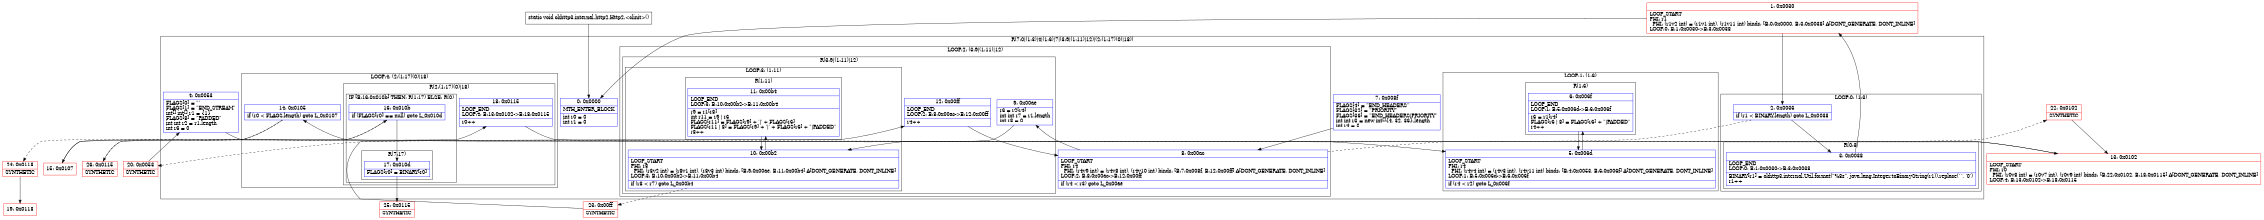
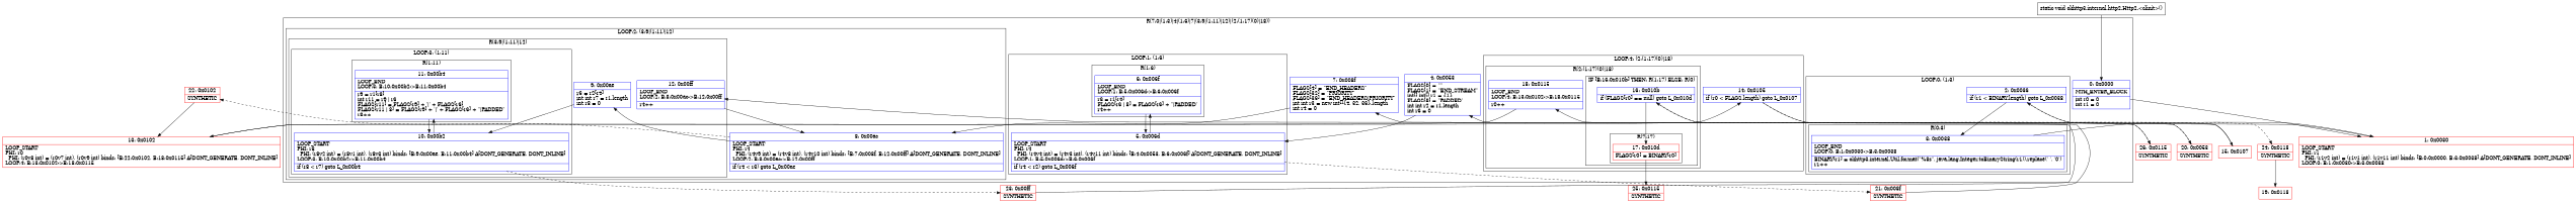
  digraph {
    node [color=blue shape=record]
    n1 [label="{3\:\ 0x0038|LOOP_END\lLOOP:0: B:1:0x0030\-\>B:3:0x0038\l|BINARY[r1] = okhttp3.internal.Util.format(\"%8s\", java.lang.Integer.toBinaryString(r1)).replace(' ', '0')\lr1++\l}"]
    n2 [label="{2\:\ 0x0036|if (r1 \< BINARY.length) goto L_0x0038\l}"]
    n3 [label="{6\:\ 0x006f|LOOP_END\lLOOP:1: B:5:0x006d\-\>B:6:0x006f\l|r6 = r1[r4]\lFLAGS[r6 \| 8] = FLAGS[r6] + \"\|PADDED\"\lr4++\l}"]
    n4 [label="{5\:\ 0x006d|LOOP_START\lPHI: r4 \l  PHI: (r4v4 int) = (r4v3 int), (r4v11 int) binds: [B:4:0x0053, B:6:0x006f] A[DONT_GENERATE, DONT_INLINE]\lLOOP:1: B:5:0x006d\-\>B:6:0x006f\l|if (r4 \< r2) goto L_0x006f\l}"]
    n5 [label="{11\:\ 0x00b4|LOOP_END\lLOOP:3: B:10:0x00b2\-\>B:11:0x00b4\l|r9 = r1[r8]\lint r11 = r9 \| r6\lFLAGS[r11] = FLAGS[r9] + '\|' + FLAGS[r6]\lFLAGS[r11 \| 8] = FLAGS[r9] + '\|' + FLAGS[r6] + \"\|PADDED\"\lr8++\l}"]
    n6 [label="{10\:\ 0x00b2|LOOP_START\lPHI: r8 \l  PHI: (r8v2 int) = (r8v1 int), (r8v3 int) binds: [B:9:0x00ae, B:11:0x00b4] A[DONT_GENERATE, DONT_INLINE]\lLOOP:3: B:10:0x00b2\-\>B:11:0x00b4\l|if (r8 \< r7) goto L_0x00b4\l}"]
    n7 [label="{9\:\ 0x00ae|r6 = r2[r4]\lint int r7 = r1.length\lint r8 = 0\l}"]
    n8 [label="{12\:\ 0x00ff|LOOP_END\lLOOP:2: B:8:0x00ac\-\>B:12:0x00ff\l|r4++\l}"]
    n9 [label="{8\:\ 0x00ac|LOOP_START\lPHI: r4 \l  PHI: (r4v9 int) = (r4v8 int), (r4v10 int) binds: [B:7:0x008f, B:12:0x00ff] A[DONT_GENERATE, DONT_INLINE]\lLOOP:2: B:8:0x00ac\-\>B:12:0x00ff\l|if (r4 \< r3) goto L_0x00ae\l}"]
-   n10 [label="{17\:\ 0x010d|FLAGS[r0] = BINARY[r0]\l}"]
+   n10 [color=red label="{17\:\ 0x010d|FLAGS[r0] = BINARY[r0]\l}"]
    n11 [label="{16\:\ 0x010b|if (FLAGS[r0] == null) goto L_0x010d\l}"]
    n12 [label="{18\:\ 0x0115|LOOP_END\lLOOP:4: B:13:0x0102\-\>B:18:0x0115\l|r0++\l}"]
    n13 [label="{14\:\ 0x0105|if (r0 \< FLAGS.length) goto L_0x0107\l}"]
    n14 [label="{0\:\ 0x0000|MTH_ENTER_BLOCK\l|int r0 = 0\lint r1 = 0\l}"]
    n15 [label="{4\:\ 0x0053|FLAGS[0] = \"\"\lFLAGS[1] = \"END_STREAM\"\lint[] int[] r1 = \{1\}\lFLAGS[8] = \"PADDED\"\lint int r2 = r1.length\lint r6 = 0\l}"]
    n16 [label="{7\:\ 0x008f|FLAGS[4] = \"END_HEADERS\"\lFLAGS[32] = \"PRIORITY\"\lFLAGS[36] = \"END_HEADERS\|PRIORITY\"\lint int r3 = new int[]\{4, 32, 36\}.length\lint r4 = 0\l}"]
    n17 [color=red label="{1\:\ 0x0030|LOOP_START\lPHI: r1 \l  PHI: (r1v2 int) = (r1v1 int), (r1v11 int) binds: [B:0:0x0000, B:3:0x0038] A[DONT_GENERATE, DONT_INLINE]\lLOOP:0: B:1:0x0030\-\>B:3:0x0038\l}"]
    n18 [color=red label="{20\:\ 0x0053|SYNTHETIC\l}"]
+   n19 [color=red label="{21\:\ 0x008f|SYNTHETIC\l}"]
    n20 [color=red label="{23\:\ 0x00ff|SYNTHETIC\l}"]
    n21 [color=red label="{22\:\ 0x0102|SYNTHETIC\l}"]
    n22 [color=red label="{25\:\ 0x0115|SYNTHETIC\l}"]
    n23 [color=red label="{26\:\ 0x0115|SYNTHETIC\l}"]
    n24 [color=red label="{13\:\ 0x0102|LOOP_START\lPHI: r0 \l  PHI: (r0v8 int) = (r0v7 int), (r0v9 int) binds: [B:22:0x0102, B:18:0x0115] A[DONT_GENERATE, DONT_INLINE]\lLOOP:4: B:13:0x0102\-\>B:18:0x0115\l}"]
    n25 [color=red label="{15\:\ 0x0107}"]
    n26 [color=red label="{24\:\ 0x0118|SYNTHETIC\l}"]
    n27 [color=red label="{19\:\ 0x0118}"]
    n28 [label="{static void okhttp3.internal.http2.Http2.\<clinit\>() }" color=""]
    subgraph cluster_1 {
      label="R(7:0|(1:3)|4|(1:6)|7|(3:9|(1:11)|12)|(2:(1:17)(0)|18))"
      n14
      n15
      n16
      subgraph cluster_2 {
        label="LOOP:0: (1:3)"
        n2
        subgraph cluster_3 {
          label="R(0:3)"
          n1
        }
      }
      subgraph cluster_4 {
        label="LOOP:1: (1:6)"
        n4
        subgraph cluster_5 {
          label="R(1:6)"
          n3
        }
      }
      subgraph cluster_6 {
        label="LOOP:2: (3:9|(1:11)|12)"
        n9
        subgraph cluster_7 {
          label="R(3:9|(1:11)|12)"
          n7
          n8
          subgraph cluster_8 {
            label="LOOP:3: (1:11)"
            n6
            subgraph cluster_9 {
              label="R(1:11)"
              n5
            }
          }
        }
      }
      subgraph cluster_10 {
        label="LOOP:4: (2:(1:17)(0)|18)"
        n13
        subgraph cluster_11 {
          label="R(2:(1:17)(0)|18)"
          n12
          subgraph cluster_12 {
            label="IF [B:16:0x010b] THEN: R(1:17) ELSE: R(0)"
            n11
            subgraph cluster_13 {
              label="R(7:17)"
              n10
            }
            subgraph cluster_14 {
              label="R(0)"
            }
          }
        }
      }
    }
    n1 -> n17
    n2 -> n1
    n2 -> n18 [style=dashed]
    n3 -> n4
    n4 -> n3
+   n4 -> n19 [style=dashed]
    n5 -> n6
    n6 -> n5
    n6 -> n20 [style=dashed]
    n7 -> n6
    n8 -> n9
    n9 -> n7
    n9 -> n21 [style=dashed]
    n10 -> n22
    n11 -> n10
    n11 -> n23 [style=dashed]
    n12 -> n24
    n13 -> n25
    n13 -> n26 [style=dashed]
-   n17 -> n14
+   n14 -> n17
    n15 -> n4
    n16 -> n9
    n17 -> n2
    n18 -> n15
+   n19 -> n16
    n20 -> n8
    n21 -> n24
    n23 -> n12
    n24 -> n13
    n25 -> n11
    n26 -> n27
    n28 -> n14
  }
